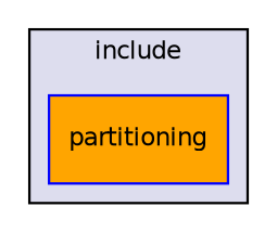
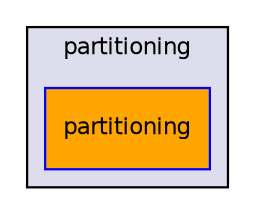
  digraph {
    compound=true
    rankdir=LR
    n1 [fillcolor=orange fontname=Helvetica fontsize=10 label=partitioning pencolor=black shape=box style=filled color=blue]
    subgraph cluster_1 {
      bgcolor="#ddddee"
      fontname=Helvetica
      fontsize=10
-     label=include
+     label=partitioning
      pencolor=black
      n1
    }
  }
